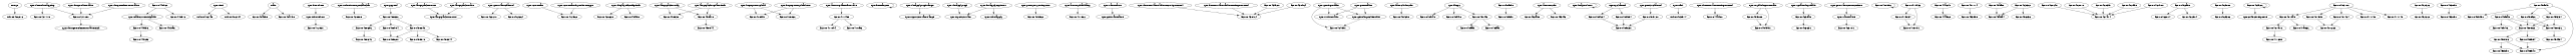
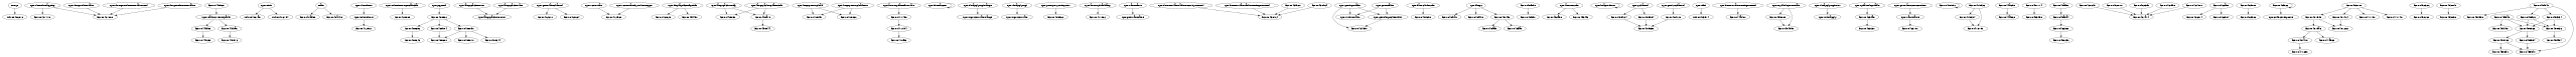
  digraph {
    n1 [label=entry0]
    n2 [label="unk.0x40681c"]
    n3 [label="sym.do_xml_mapping"]
    n4 [label="fcn.00427778"]
    n5 [label="fcn.00427080"]
    n6 [label="sym.read_current_ipaddr"]
    n7 [label="fcn.0044df88"]
    n8 [label="fcn.0044cba8"]
    n9 [label="fcn.0044dcec"]
    n10 [label="sym._init"]
    n11 [label="unk.0x4067a8"]
    n12 [label="unk.0x4067d4"]
    n13 [label=main]
    n14 [label="fcn.0040ab58"]
    n15 [label="fcn.0040a7b8"]
    n16 [label="sym.do_get_list_value"]
    n17 [label="sym.__do_reboot"]
    n18 [label="fcn.004129c0"]
    n19 [label="sym.substitute_special_char"]
    n20 [label="fcn.00428888"]
    n21 [label="sym.pppoed"]
    n22 [label="fcn.0048ee2c"]
    n23 [label="fcn.0048eb04"]
    n24 [label="fcn.0048e69c"]
    n25 [label="fcn.0048e8d0"]
    n26 [label="fcn.0048e600"]
    n27 [label="fcn.0048e64c"]
    n28 [label="fcn.0048e870"]
    n29 [label="fcn.0048e244"]
    n30 [label="sym.lang_pack_mount"]
    n31 [label="sym.lang_pack_umount"]
    n32 [label="sym.get_wlan_channel"]
    n33 [label="fcn.004c2c10"]
    n34 [label="fcn.004c2c64"]
    n35 [label="sym.rc_restart"]
    n36 [label="fcn.00412560"]
    n37 [label="sym.display_ifconfig_info"]
    n38 [label="fcn.004c0628"]
    n39 [label="fcn.004bf450"]
    n40 [label="sym.lang_pack_verify"]
    n41 [label="fcn.004be830"]
    n42 [label="fcn.004bea78"]
    n43 [label="fcn.004be944"]
    n44 [label="sym.http_post_upload"]
    n45 [label="fcn.00408df0"]
    n46 [label="fcn.00408e6c"]
    n47 [label="sym.auto_update_firmware"]
    n48 [label="fcn.00411458"]
    n49 [label="fcn.004110b4"]
    n50 [label="fcn.00410f9c"]
    n51 [label="sym.free_access"]
    n52 [label="sym.http_post_upload_ext"]
    n53 [label="sym.do_apply_cgi_range"]
    n54 [label="sym.__post2nvram_range"]
    n55 [label="sym.do_nget_element_value_end"]
    n56 [label="sym.do_apply_cgi"]
    n57 [label="sym.__post2nvram"]
    n58 [label="sym.put_querystring_env"]
    n59 [label="fcn.00409d60"]
    n60 [label="sym.auto_upload_lang"]
    n61 [label="fcn.00411e6c"]
    n62 [label="sym.do_get_element_value"]
    n63 [label="sym.wan_status"]
    n64 [label="sym.get_wan_name"]
    n65 [label="sym.do_set_wlan_radio_security_to_xml"]
    n66 [label="fcn.004387c4"]
    n67 [label="sym.get_5g_stalist"]
    n68 [label="sym.get_dhcp_client_list"]
    n69 [label="fcn.004c48b0"]
    n70 [label="sym.rssi_to_ratio"]
    n71 [label="sym.base64_decode"]
    n72 [label="fcn.004bd6d8"]
    n73 [label="sym.dhcpc"]
    n74 [label="fcn.0048f1a0"]
    n75 [label="fcn.0048f4b0"]
    n76 [label="fcn.004904fc"]
    n77 [label="fcn.0048faf0"]
    n78 [label="fcn.0048ffa0"]
    n79 [label="fcn.0048f5b8"]
    n80 [label="fcn.0048f0f0"]
    n81 [label="sym.lang_pack_erase"]
    n82 [label="sym.do_reboot"]
    n83 [label="sym.aes_encode"]
    n84 [label="fcn.00452a90"]
    n85 [label="fcn.004534fc"]
    n86 [label="sym.lang_pack_update_info"]
    n87 [label="sym.hnap_reboot"]
-   n88 [label="nget.gChannel"]
+   n88 [label="sym.gChannel"]
    n89 [label="fcn.0048db24"]
    n90 [label="fcn.0048d9e4"]
    n91 [label="fcn.0048d650"]
    n92 [label="sym.rc_restart_by_reboot_type"]
    n93 [label="sym._fini"]
    n94 [label="unk.0x4c9974"]
    n95 [label="sym.do_set_wan_setting_to_xml"]
    n96 [label="fcn.0044ad00"]
    n97 [label="sym.do_set_wlan_radio_settings_to_xml"]
    n98 [label="sym.mydlink_post_main"]
    n99 [label="fcn.00495088"]
    n100 [label="fcn.004949b0"]
    n101 [label="sym.gDFS_Channel"]
    n102 [label="fcn.0048d720"]
    n103 [label="sym.do_apply_cgi_now"]
    n104 [label="sym.__do_apply"]
    n105 [label="sym.get_stalist"]
    n106 [label="sym.update_log_table"]
    n107 [label="fcn.004c3da8"]
    n108 [label="fcn.004c3c50"]
    n109 [label="sym.get_wan_connect_time"]
    n110 [label="sym.wan_statue"]
    n111 [label="fcn.004c3100"]
    n112 [label="fcn.0040859c"]
    n113 [label="fcn.00415834"]
    n114 [label="fcn.00415790"]
    n115 [label="fcn.00415b3c"]
    n116 [label="fcn.0043f920"]
    n117 [label="fcn.00438bc4"]
    n118 [label="fcn.0044a6d8"]
    n119 [label="fcn.0044a568"]
    n120 [label="fcn.0044ebc8"]
    n121 [label="fcn.0044897c"]
    n122 [label="fcn.00457774"]
    n123 [label="fcn.00453d98"]
    n124 [label="fcn.0045af98"]
    n125 [label="fcn.0045aea4"]
    n126 [label="fcn.004633c0"]
    n127 [label="fcn.00456c5c"]
    n128 [label="fcn.00468c48"]
    n129 [label="fcn.00467a14"]
    n130 [label="fcn.00468810"]
    n131 [label="fcn.004683f0"]
    n132 [label="fcn.00467fb8"]
    n133 [label="fcn.00467b80"]
    n134 [label="fcn.0046ca50"]
    n135 [label="fcn.0046c814"]
    n136 [label="fcn.0046c904"]
    n137 [label="fcn.0046d8e8"]
    n138 [label="fcn.0046d30c"]
    n139 [label="fcn.0046f92c"]
    n140 [label="sym.collect_response"]
    n141 [label="fcn.00481a18"]
    n142 [label="fcn.004716e8"]
    n143 [label="fcn.00481da8"]
    n144 [label="fcn.0047a56c"]
    n145 [label="fcn.004815d8"]
    n146 [label="fcn.00481260"]
    n147 [label="fcn.004814c4"]
    n148 [label="fcn.00483180"]
    n149 [label="fcn.004717b0"]
    n150 [label="fcn.00471748"]
    n151 [label="fcn.0049232c"]
    n152 [label="fcn.004922c0"]
    n153 [label="fcn.004938d0"]
    n154 [label="fcn.00493050"]
    n155 [label="fcn.0049e5e4"]
    n156 [label="fcn.0049e540"]
    n157 [label="fcn.0049e7ec"]
    n158 [label="fcn.0049e3b0"]
    n159 [label="fcn.0049e03c"]
    n160 [label="fcn.0049df84"]
    n161 [label="fcn.0049e968"]
    n162 [label="fcn.0049f234"]
    n163 [label="fcn.0049f1b8"]
    n164 [label="fcn.0049ef2c"]
    n165 [label="fcn.0049f8a8"]
    n166 [label="fcn.0049f540"]
    n167 [label="fcn.0049dd90"]
    n1 -> n2
    n3 -> n4
    n3 -> n5
    n6 -> n7
    n6 -> n8
    n7 -> n9
    n10 -> n11
    n10 -> n12
    n13 -> n14
    n13 -> n15
    n16 -> n5
    n17 -> n18
    n19 -> n20
    n21 -> n22
    n22 -> n23
    n22 -> n24
    n22 -> n25
    n23 -> n26
    n24 -> n27
    n25 -> n26
    n25 -> n28
    n25 -> n29
    n30 -> n31
    n32 -> n33
    n32 -> n34
    n35 -> n36
    n37 -> n38
    n37 -> n39
    n40 -> n41
    n40 -> n42
    n42 -> n43
    n44 -> n45
    n44 -> n46
    n47 -> n48
    n48 -> n49
-   n48 -> n50
+   n49 -> n50
    n51 -> n51
    n52 -> n45
    n52 -> n46
    n53 -> n54
-   n5 -> n55
+   n55 -> n5
    n56 -> n57
    n58 -> n59
    n60 -> n61
    n62 -> n5
    n63 -> n64
    n65 -> n66
    n67 -> n68
    n67 -> n69
    n67 -> n70
    n68 -> n69
    n71 -> n72
    n73 -> n74
    n73 -> n75
    n73 -> n76
    n76 -> n77
    n76 -> n78
    n79 -> n80
    n81 -> n31
    n82 -> n17
    n83 -> n84
    n83 -> n85
    n86 -> n41
    n86 -> n42
    n87 -> n87
    n88 -> n89
    n88 -> n90
    n89 -> n91
    n90 -> n91
    n92 -> n36
    n93 -> n94
    n95 -> n96
    n97 -> n66
    n98 -> n99
    n98 -> n100
    n99 -> n100
    n101 -> n102
    n102 -> n91
-   n103 -> n57
    n103 -> n104
    n105 -> n68
    n105 -> n70
    n106 -> n107
    n107 -> n108
    n109 -> n110
    n110 -> n111
    n112 -> n112
    n113 -> n114
    n115 -> n113
    n115 -> n114
    n116 -> n66
    n117 -> n66
    n118 -> n119
    n120 -> n6
-   n120 -> n121
+   n8 -> n121
    n122 -> n123
    n124 -> n125
-   n126 -> n125
+   n125 -> n126
    n126 -> n127
    n128 -> n129
    n130 -> n129
    n131 -> n129
    n132 -> n129
    n133 -> n129
    n134 -> n135
    n134 -> n136
    n137 -> n138
    n139 -> n139
    n139 -> n140
    n141 -> n142
    n143 -> n141
    n143 -> n144
    n145 -> n146
    n147 -> n146
-   n148 -> n143
+   n145 -> n143
    n148 -> n145
    n148 -> n147
    n148 -> n149
    n148 -> n150
    n151 -> n152
    n153 -> n154
    n155 -> n156
    n157 -> n156
    n157 -> n158
    n159 -> n160
    n161 -> n155
    n161 -> n157
    n162 -> n159
    n162 -> n161
    n164 -> n159
    n164 -> n161
    n165 -> n159
    n165 -> n161
    n165 -> n163
    n166 -> n156
    n166 -> n162
    n166 -> n164
    n166 -> n167
  }
